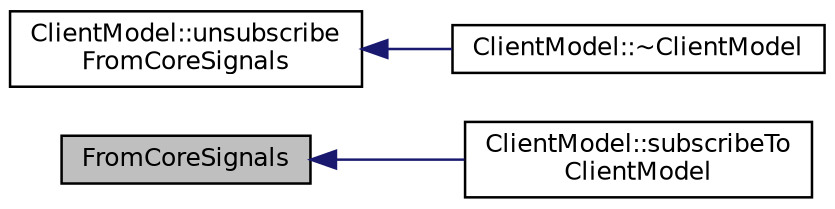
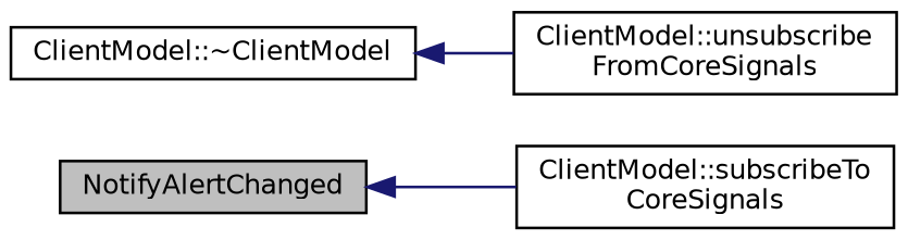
  digraph {
    rankdir=LR
    node [color=black fillcolor=white fontname=Helvetica fontsize=10 shape=record style=filled]
    edge [color=midnightblue dir=back fontname=Helvetica fontsize=10 labelfontname=Helvetica labelfontsize=10 style=solid]
-   n1 [fillcolor=grey75 fontcolor=black height=0.2 label=FromCoreSignals width=0.4]
-   n2 [height=0.2 label="ClientModel::subscribeTo\lClientModel" width=0.4]
+   n1 [fillcolor=grey75 fontcolor=black height=0.2 label=NotifyAlertChanged width=0.4]
+   n2 [height=0.2 label="ClientModel::subscribeTo\lCoreSignals" width=0.4]
    n3 [height=0.2 label="ClientModel::unsubscribe\lFromCoreSignals" width=0.4]
    n4 [height=0.2 label="ClientModel::~ClientModel" width=0.4]
    n1 -> n2
-   n3 -> n4
+   n4 -> n3
  }
